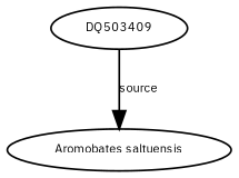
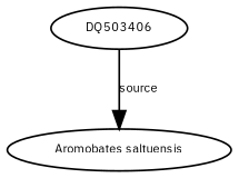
  digraph {
    fontname="IBM Plex Sans"
    node [fontname="IBM Plex Sans" fontsize=7]
    n1 [height=0.27433100247 label="Aromobates saltuensis" width=0.27433100247]
-   n2 [height=0.27433100247 label=DQ503409 width=0.27433100247]
+   n2 [height=0.27433100247 label=DQ503406 width=0.27433100247]
    n2 -> n1 [fontname="IBM Plex Sans" fontsize=7 label=source]
  }
